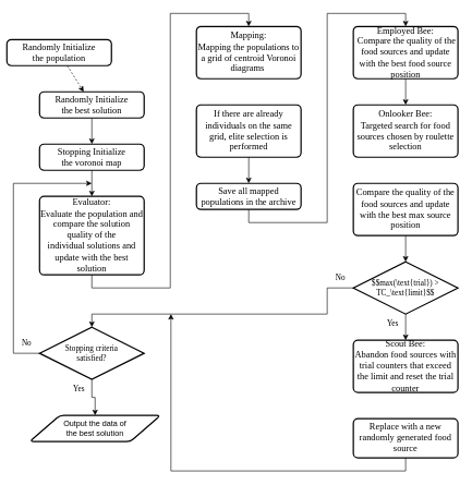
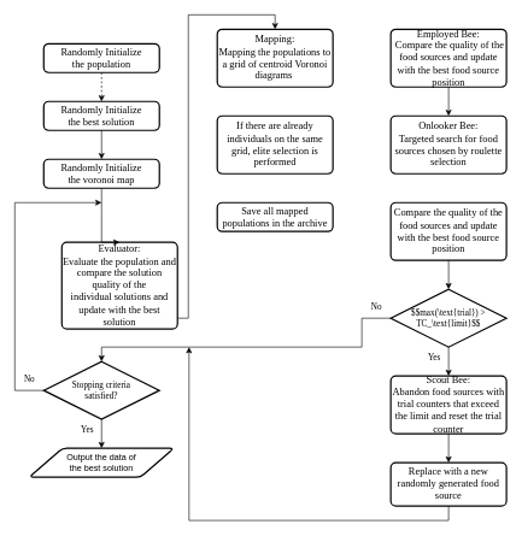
  <mxCell id="0" />
  <mxCell id="1" parent="0" />
  <mxCell id="2" value="" style="edgeStyle=none;html=1;fontFamily=Zen Kaku Gothic New;fontSource=https%3A%2F%2Ffonts.googleapis.com%2Fcss%3Ffamily%3DZen%2BKaku%2BGothic%2BNew;dashed=1;" parent="1" source="3" target="5" edge="1"><mxGeometry relative="1" as="geometry" /></mxCell>
- <mxCell id="3" value="&lt;font style=&quot;font-size: 14px;&quot;&gt;Randomly Initialize&lt;br&gt;the population&lt;/font&gt;" style="rounded=1;whiteSpace=wrap;html=1;absoluteArcSize=1;arcSize=14;strokeWidth=2;labelBackgroundColor=none;fillColor=none;fontFamily=Zen Kaku Gothic New;fontSource=https%3A%2F%2Ffonts.googleapis.com%2Fcss%3Ffamily%3DZen%2BKaku%2BGothic%2BNew;" parent="1" vertex="1"><mxGeometry x="10" y="60" width="160" height="40" as="geometry" /></mxCell>
+ <mxCell id="3" value="&lt;font style=&quot;font-size: 14px;&quot;&gt;Randomly Initialize&lt;br&gt;the population&lt;/font&gt;" style="rounded=1;whiteSpace=wrap;html=1;absoluteArcSize=1;arcSize=14;strokeWidth=2;labelBackgroundColor=none;fillColor=none;fontFamily=Zen Kaku Gothic New;fontSource=https%3A%2F%2Ffonts.googleapis.com%2Fcss%3Ffamily%3DZen%2BKaku%2BGothic%2BNew;" parent="1" vertex="1"><mxGeometry x="60" y="60" width="160" height="40" as="geometry" /></mxCell>
  <mxCell id="4" value="" style="edgeStyle=orthogonalEdgeStyle;rounded=0;orthogonalLoop=1;jettySize=auto;html=1;" parent="1" source="5" target="7" edge="1"><mxGeometry relative="1" as="geometry" /></mxCell>
  <mxCell id="5" value="&lt;span style=&quot;font-size: 14px;&quot;&gt;Randomly Initialize&lt;/span&gt;&lt;br style=&quot;font-size: 14px;&quot;&gt;&lt;span style=&quot;font-size: 14px;&quot;&gt;the best solution&lt;/span&gt;" style="rounded=1;whiteSpace=wrap;html=1;absoluteArcSize=1;arcSize=14;strokeWidth=2;labelBackgroundColor=none;fillColor=none;fontFamily=Zen Kaku Gothic New;fontSource=https%3A%2F%2Ffonts.googleapis.com%2Fcss%3Ffamily%3DZen%2BKaku%2BGothic%2BNew;" parent="1" vertex="1"><mxGeometry x="60" y="140" width="160" height="40" as="geometry" /></mxCell>
  <mxCell id="6" style="edgeStyle=orthogonalEdgeStyle;rounded=0;orthogonalLoop=1;jettySize=auto;html=1;entryX=0.5;entryY=0;entryDx=0;entryDy=0;exitX=0.5;exitY=1;exitDx=0;exitDy=0;" parent="1" source="7" target="14" edge="1"><mxGeometry relative="1" as="geometry"><mxPoint x="180" y="360" as="targetPoint" /><mxPoint x="140" y="280" as="sourcePoint" /><Array as="points"><mxPoint x="140" y="290" /><mxPoint x="140" y="290" /></Array></mxGeometry></mxCell>
- <mxCell id="7" value="&lt;font style=&quot;font-size: 14px;&quot;&gt;Stopping Initialize&lt;br&gt;the voronoi map&lt;/font&gt;" style="rounded=1;whiteSpace=wrap;html=1;absoluteArcSize=1;arcSize=14;strokeWidth=2;labelBackgroundColor=none;fillColor=none;fontFamily=Zen Kaku Gothic New;fontSource=https%3A%2F%2Ffonts.googleapis.com%2Fcss%3Ffamily%3DZen%2BKaku%2BGothic%2BNew;" parent="1" vertex="1"><mxGeometry x="60" y="220" width="160" height="40" as="geometry" /></mxCell>
+ <mxCell id="7" value="&lt;font style=&quot;font-size: 14px;&quot;&gt;Randomly Initialize&lt;br&gt;the voronoi map&lt;/font&gt;" style="rounded=1;whiteSpace=wrap;html=1;absoluteArcSize=1;arcSize=14;strokeWidth=2;labelBackgroundColor=none;fillColor=none;fontFamily=Zen Kaku Gothic New;fontSource=https%3A%2F%2Ffonts.googleapis.com%2Fcss%3Ffamily%3DZen%2BKaku%2BGothic%2BNew;" parent="1" vertex="1"><mxGeometry x="60" y="220" width="160" height="40" as="geometry" /></mxCell>
  <mxCell id="8" style="edgeStyle=orthogonalEdgeStyle;rounded=0;orthogonalLoop=1;jettySize=auto;html=1;exitX=0;exitY=0.5;exitDx=0;exitDy=0;exitPerimeter=0;" parent="1" source="10" edge="1"><mxGeometry relative="1" as="geometry"><mxPoint x="140" y="280" as="targetPoint" /><Array as="points"><mxPoint x="20" y="540" /><mxPoint x="20" y="280" /></Array></mxGeometry></mxCell>
  <mxCell id="9" style="edgeStyle=orthogonalEdgeStyle;rounded=0;orthogonalLoop=1;jettySize=auto;html=1;entryX=0.5;entryY=0;entryDx=0;entryDy=0;" parent="1" source="10" target="24" edge="1"><mxGeometry relative="1" as="geometry" /></mxCell>
  <mxCell id="10" value="Stopping criteria &lt;br&gt;satisfied?" style="strokeWidth=2;html=1;shape=mxgraph.flowchart.decision;whiteSpace=wrap;labelBackgroundColor=none;fillColor=none;fontFamily=Zen Kaku Gothic New;fontSource=https%3A%2F%2Ffonts.googleapis.com%2Fcss%3Ffamily%3DZen%2BKaku%2BGothic%2BNew;" parent="1" vertex="1"><mxGeometry x="60" y="500" width="160" height="80" as="geometry" /></mxCell>
  <mxCell id="11" value="Yes" style="text;html=1;align=center;verticalAlign=middle;resizable=0;points=[];autosize=1;strokeColor=none;fillColor=none;fontFamily=Zen Kaku Gothic New;fontSource=https%3A%2F%2Ffonts.googleapis.com%2Fcss%3Ffamily%3DZen%2BKaku%2BGothic%2BNew;" parent="1" vertex="1"><mxGeometry x="100" y="580" width="40" height="30" as="geometry" /></mxCell>
  <mxCell id="12" value="No" style="text;html=1;align=center;verticalAlign=middle;resizable=0;points=[];autosize=1;strokeColor=none;fillColor=none;fontFamily=Zen Kaku Gothic New;fontSource=https%3A%2F%2Ffonts.googleapis.com%2Fcss%3Ffamily%3DZen%2BKaku%2BGothic%2BNew;" parent="1" vertex="1"><mxGeometry x="20" y="510" width="40" height="30" as="geometry" /></mxCell>
  <mxCell id="13" value="" style="edgeStyle=orthogonalEdgeStyle;rounded=0;orthogonalLoop=1;jettySize=auto;html=1;" parent="1" source="14" target="17" edge="1"><mxGeometry relative="1" as="geometry"><Array as="points"><mxPoint x="140" y="440" /><mxPoint x="260" y="440" /><mxPoint x="260" y="20" /><mxPoint x="380" y="20" /></Array></mxGeometry></mxCell>
- <mxCell id="14" value="&lt;font style=&quot;font-size: 14px;&quot;&gt;Evaluator:&lt;br&gt;Evaluate the population and compare the solution quality of the individual&amp;nbsp;solutions and update with the best solution&lt;/font&gt;" style="rounded=1;whiteSpace=wrap;html=1;absoluteArcSize=1;arcSize=14;strokeWidth=2;labelBackgroundColor=none;fillColor=none;fontFamily=Zen Kaku Gothic New;fontSource=https%3A%2F%2Ffonts.googleapis.com%2Fcss%3Ffamily%3DZen%2BKaku%2BGothic%2BNew;" parent="1" vertex="1"><mxGeometry x="60" y="300" width="160" height="120" as="geometry" /></mxCell>
+ <mxCell id="14" value="&lt;font style=&quot;font-size: 14px;&quot;&gt;Evaluator:&lt;br&gt;Evaluate the population and compare the solution quality of the individual&amp;nbsp;solutions and update with the best solution&lt;/font&gt;" style="rounded=1;whiteSpace=wrap;html=1;absoluteArcSize=1;arcSize=14;strokeWidth=2;labelBackgroundColor=none;fillColor=none;fontFamily=Zen Kaku Gothic New;fontSource=https%3A%2F%2Ffonts.googleapis.com%2Fcss%3Ffamily%3DZen%2BKaku%2BGothic%2BNew;" parent="1" vertex="1"><mxGeometry x="85" y="335" width="160" height="120" as="geometry" /></mxCell>
  <mxCell id="15" style="edgeStyle=orthogonalEdgeStyle;rounded=0;orthogonalLoop=1;jettySize=auto;html=1;entryX=0.5;entryY=0;entryDx=0;entryDy=0;" edge="1" parent="1" source="16" target="27"><mxGeometry relative="1" as="geometry"><Array as="points"><mxPoint x="620" y="520" /></Array></mxGeometry></mxCell>
  <mxCell id="16" value="$$max(\text{trial}) &amp;gt; TC_\text{limit}$$" style="strokeWidth=2;html=1;shape=mxgraph.flowchart.decision;whiteSpace=wrap;labelBackgroundColor=none;fillColor=none;fontFamily=Zen Kaku Gothic New;fontSource=https%3A%2F%2Ffonts.googleapis.com%2Fcss%3Ffamily%3DZen%2BKaku%2BGothic%2BNew;" parent="1" vertex="1"><mxGeometry x="540" y="400" width="160" height="80" as="geometry" /></mxCell>
  <mxCell id="17" value="&lt;span style=&quot;font-size: 14px;&quot;&gt;Mapping:&lt;/span&gt;&lt;span style=&quot;font-size: 14px;&quot;&gt;&lt;br&gt;Mapping the populations to a grid of centroid Voronoi diagrams&amp;nbsp;&lt;/span&gt;" style="rounded=1;whiteSpace=wrap;html=1;absoluteArcSize=1;arcSize=14;strokeWidth=2;labelBackgroundColor=none;fillColor=none;fontFamily=Zen Kaku Gothic New;fontSource=https%3A%2F%2Ffonts.googleapis.com%2Fcss%3Ffamily%3DZen%2BKaku%2BGothic%2BNew;" parent="1" vertex="1"><mxGeometry x="300" y="40" width="160" height="80" as="geometry" /></mxCell>
- <mxCell id="18" value="" style="edgeStyle=orthogonalEdgeStyle;rounded=0;orthogonalLoop=1;jettySize=auto;html=1;" edge="1" parent="1" source="19" target="21"><mxGeometry relative="1" as="geometry" /></mxCell>
  <mxCell id="19" value="&lt;span style=&quot;font-size: 14px;&quot;&gt;If there are already individuals on the same grid, elite selection is performed&lt;/span&gt;" style="rounded=1;whiteSpace=wrap;html=1;absoluteArcSize=1;arcSize=14;strokeWidth=2;labelBackgroundColor=none;fillColor=none;fontFamily=Zen Kaku Gothic New;fontSource=https%3A%2F%2Ffonts.googleapis.com%2Fcss%3Ffamily%3DZen%2BKaku%2BGothic%2BNew;" parent="1" vertex="1"><mxGeometry x="300" y="160" width="160" height="80" as="geometry" /></mxCell>
- <mxCell id="20" value="" style="edgeStyle=orthogonalEdgeStyle;rounded=0;orthogonalLoop=1;jettySize=auto;html=1;" parent="1" source="21" target="23" edge="1"><mxGeometry relative="1" as="geometry"><Array as="points"><mxPoint x="380" y="340" /><mxPoint x="500" y="340" /><mxPoint x="500" y="20" /><mxPoint x="620" y="20" /></Array></mxGeometry></mxCell>
  <mxCell id="21" value="&lt;span style=&quot;font-size: 14px;&quot;&gt;Save all mapped populations in the archive&lt;/span&gt;" style="rounded=1;whiteSpace=wrap;html=1;absoluteArcSize=1;arcSize=14;strokeWidth=2;labelBackgroundColor=none;fillColor=none;fontFamily=Zen Kaku Gothic New;fontSource=https%3A%2F%2Ffonts.googleapis.com%2Fcss%3Ffamily%3DZen%2BKaku%2BGothic%2BNew;" parent="1" vertex="1"><mxGeometry x="300" y="280" width="160" height="40" as="geometry" /></mxCell>
  <mxCell id="22" value="" style="edgeStyle=orthogonalEdgeStyle;rounded=0;orthogonalLoop=1;jettySize=auto;html=1;" edge="1" parent="1" source="23" target="33"><mxGeometry relative="1" as="geometry" /></mxCell>
  <mxCell id="23" value="&lt;span style=&quot;font-size: 14px;&quot;&gt;Employed Bee:&lt;/span&gt;&lt;div&gt;&lt;span style=&quot;font-size: 14px;&quot;&gt;&amp;nbsp;Compare the quality of the food sources and update with the best food source position&lt;/span&gt;&lt;/div&gt;" style="rounded=1;whiteSpace=wrap;html=1;absoluteArcSize=1;arcSize=14;strokeWidth=2;labelBackgroundColor=none;fillColor=none;fontFamily=Zen Kaku Gothic New;fontSource=https%3A%2F%2Ffonts.googleapis.com%2Fcss%3Ffamily%3DZen%2BKaku%2BGothic%2BNew;" parent="1" vertex="1"><mxGeometry x="540" y="40" width="160" height="80" as="geometry" /></mxCell>
- <mxCell id="24" value="Output the data of &lt;br&gt;the best solution" style="shape=parallelogram;html=1;strokeWidth=2;perimeter=parallelogramPerimeter;whiteSpace=wrap;rounded=1;arcSize=12;size=0.23;" parent="1" vertex="1"><mxGeometry x="45" y="635" width="200" height="40" as="geometry" /></mxCell>
+ <mxCell id="24" value="Output the data of &lt;br&gt;the best solution" style="shape=parallelogram;html=1;strokeWidth=2;perimeter=parallelogramPerimeter;whiteSpace=wrap;rounded=1;arcSize=12;size=0.23;" parent="1" vertex="1"><mxGeometry x="40" y="620" width="200" height="40" as="geometry" /></mxCell>
  <mxCell id="25" style="edgeStyle=orthogonalEdgeStyle;rounded=0;orthogonalLoop=1;jettySize=auto;html=1;exitX=0.5;exitY=1;exitDx=0;exitDy=0;" edge="1" parent="1" source="34"><mxGeometry relative="1" as="geometry"><mxPoint x="261" y="480" as="targetPoint" /><mxPoint x="860" y="620" as="sourcePoint" /><Array as="points"><mxPoint x="620" y="720" /><mxPoint x="261" y="720" /></Array></mxGeometry></mxCell>
+ <mxCell id="26" value="" style="edgeStyle=orthogonalEdgeStyle;rounded=0;orthogonalLoop=1;jettySize=auto;html=1;" edge="1" parent="1" source="27" target="34"><mxGeometry relative="1" as="geometry"><Array as="points"><mxPoint x="620" y="640" /><mxPoint x="620" y="640" /></Array></mxGeometry></mxCell>
  <mxCell id="27" value="&lt;div&gt;&lt;span style=&quot;font-size: 14px;&quot;&gt;Scout Bee:&lt;/span&gt;&lt;/div&gt;&lt;span style=&quot;font-size: 14px;&quot;&gt;Abandon&amp;nbsp;food sources with trial counters that exceed the limit and reset the trial counter&lt;/span&gt;" style="rounded=1;whiteSpace=wrap;html=1;absoluteArcSize=1;arcSize=14;strokeWidth=2;labelBackgroundColor=none;fillColor=none;fontFamily=Zen Kaku Gothic New;fontSource=https%3A%2F%2Ffonts.googleapis.com%2Fcss%3Ffamily%3DZen%2BKaku%2BGothic%2BNew;" vertex="1" parent="1"><mxGeometry x="540" y="520" width="160" height="80" as="geometry" /></mxCell>
  <mxCell id="28" value="Yes" style="text;html=1;align=center;verticalAlign=middle;resizable=0;points=[];autosize=1;strokeColor=none;fillColor=none;fontFamily=Zen Kaku Gothic New;fontSource=https%3A%2F%2Ffonts.googleapis.com%2Fcss%3Ffamily%3DZen%2BKaku%2BGothic%2BNew;" vertex="1" parent="1"><mxGeometry x="580" y="480" width="40" height="30" as="geometry" /></mxCell>
  <mxCell id="29" value="No" style="text;html=1;align=center;verticalAlign=middle;resizable=0;points=[];autosize=1;strokeColor=none;fillColor=none;fontFamily=Zen Kaku Gothic New;fontSource=https%3A%2F%2Ffonts.googleapis.com%2Fcss%3Ffamily%3DZen%2BKaku%2BGothic%2BNew;" vertex="1" parent="1"><mxGeometry x="500" y="410" width="40" height="30" as="geometry" /></mxCell>
  <mxCell id="30" style="edgeStyle=orthogonalEdgeStyle;rounded=0;orthogonalLoop=1;jettySize=auto;html=1;entryX=0.5;entryY=0;entryDx=0;entryDy=0;entryPerimeter=0;" edge="1" parent="1" source="16" target="10"><mxGeometry relative="1" as="geometry"><mxPoint x="260" y="500" as="targetPoint" /><Array as="points"><mxPoint x="500" y="440" /><mxPoint x="500" y="480" /><mxPoint x="140" y="480" /></Array></mxGeometry></mxCell>
  <mxCell id="31" value="" style="edgeStyle=orthogonalEdgeStyle;rounded=0;orthogonalLoop=1;jettySize=auto;html=1;" edge="1" parent="1" source="32" target="16"><mxGeometry relative="1" as="geometry" /></mxCell>
- <mxCell id="32" value="&lt;div&gt;&lt;span style=&quot;font-size: 14px; background-color: initial;&quot;&gt;Compare the quality of the food sources and update with the best max source position&lt;/span&gt;&lt;/div&gt;" style="rounded=1;whiteSpace=wrap;html=1;absoluteArcSize=1;arcSize=14;strokeWidth=2;labelBackgroundColor=none;fillColor=none;fontFamily=Zen Kaku Gothic New;fontSource=https%3A%2F%2Ffonts.googleapis.com%2Fcss%3Ffamily%3DZen%2BKaku%2BGothic%2BNew;" vertex="1" parent="1"><mxGeometry x="540" y="280" width="160" height="80" as="geometry" /></mxCell>
+ <mxCell id="32" value="&lt;div&gt;&lt;span style=&quot;font-size: 14px; background-color: initial;&quot;&gt;Compare the quality of the food sources and update with the best food source position&lt;/span&gt;&lt;/div&gt;" style="rounded=1;whiteSpace=wrap;html=1;absoluteArcSize=1;arcSize=14;strokeWidth=2;labelBackgroundColor=none;fillColor=none;fontFamily=Zen Kaku Gothic New;fontSource=https%3A%2F%2Ffonts.googleapis.com%2Fcss%3Ffamily%3DZen%2BKaku%2BGothic%2BNew;" vertex="1" parent="1"><mxGeometry x="540" y="280" width="160" height="80" as="geometry" /></mxCell>
  <mxCell id="33" value="&lt;div&gt;&lt;span style=&quot;font-size: 14px;&quot;&gt;Onlooker Bee:&lt;/span&gt;&lt;span style=&quot;font-size: 14px;&quot;&gt;&lt;/span&gt;&lt;/div&gt;&lt;span style=&quot;font-size: 14px;&quot;&gt;Targeted search for food sources chosen by roulette selection&lt;/span&gt;" style="rounded=1;whiteSpace=wrap;html=1;absoluteArcSize=1;arcSize=14;strokeWidth=2;labelBackgroundColor=none;fillColor=none;fontFamily=Zen Kaku Gothic New;fontSource=https%3A%2F%2Ffonts.googleapis.com%2Fcss%3Ffamily%3DZen%2BKaku%2BGothic%2BNew;" vertex="1" parent="1"><mxGeometry x="540" y="160" width="160" height="80" as="geometry" /></mxCell>
  <mxCell id="34" value="&lt;font style=&quot;font-size: 14px;&quot;&gt;Replace with a new randomly generated food source&lt;/font&gt;" style="rounded=1;whiteSpace=wrap;html=1;absoluteArcSize=1;arcSize=14;strokeWidth=2;labelBackgroundColor=none;fillColor=none;fontFamily=Zen Kaku Gothic New;fontSource=https%3A%2F%2Ffonts.googleapis.com%2Fcss%3Ffamily%3DZen%2BKaku%2BGothic%2BNew;" vertex="1" parent="1"><mxGeometry x="540" y="640" width="160" height="60" as="geometry" /></mxCell>
